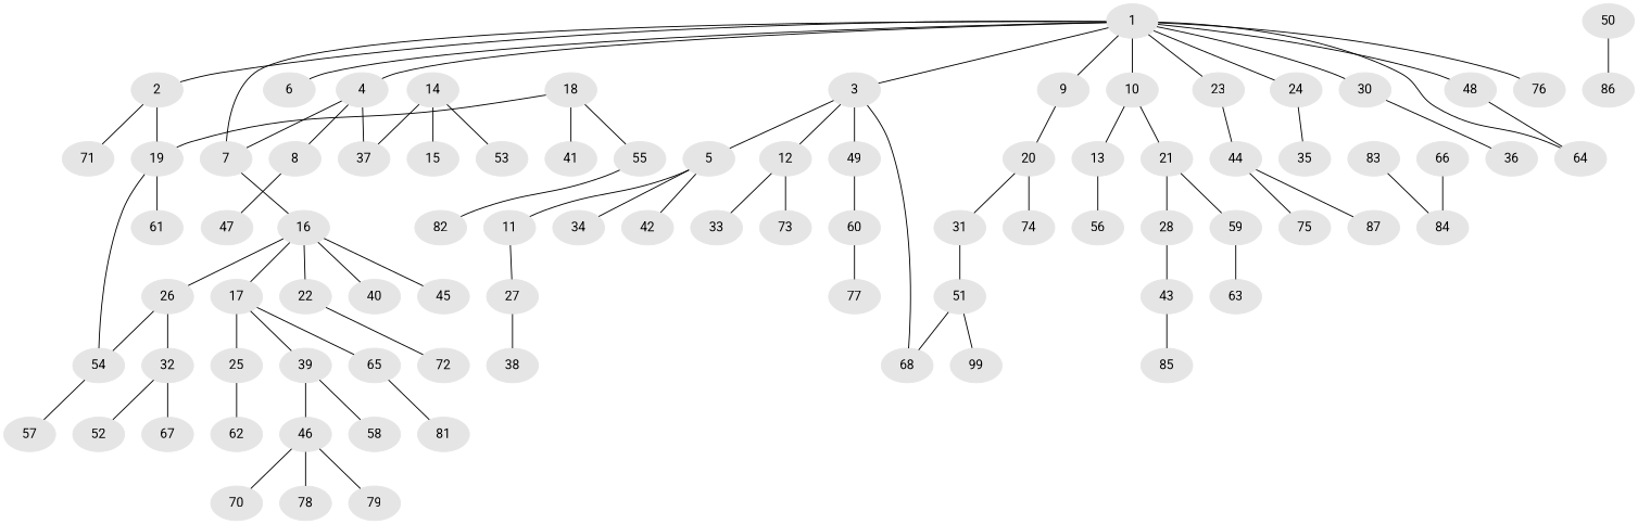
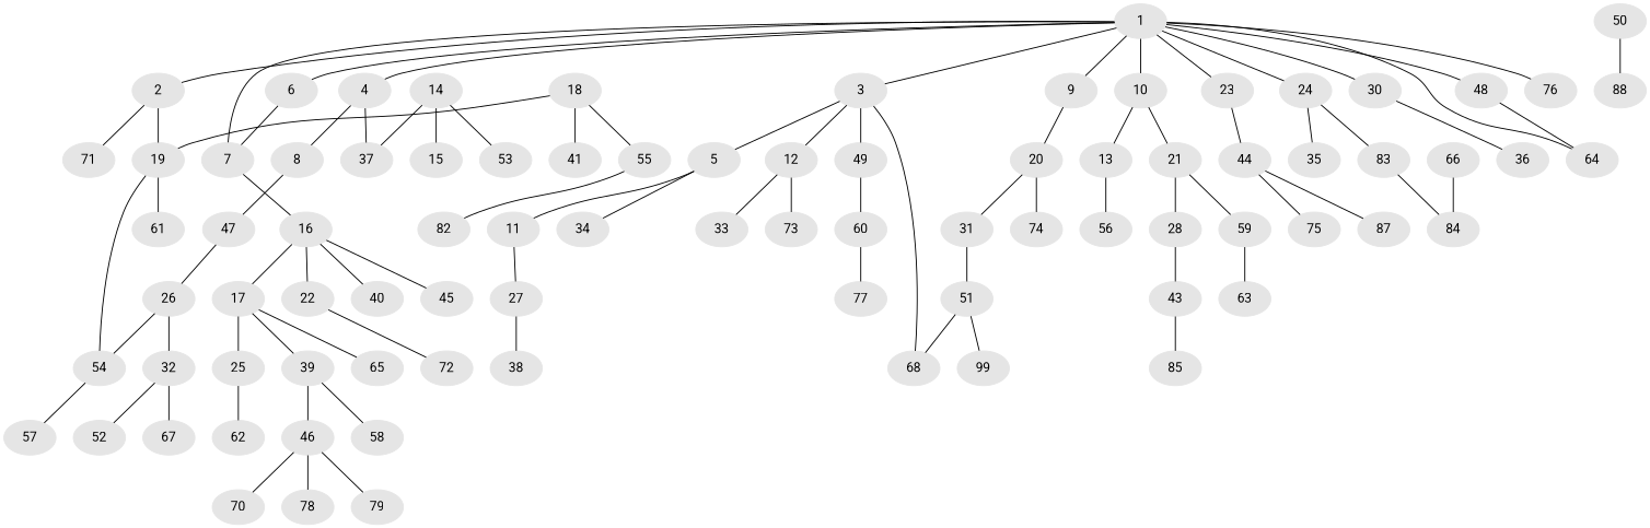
  graph {
    fontname=Roboto
    node [color=gray90 fontname=Roboto style=filled]
    edge [fontname=Roboto]
    1
    2
    3
    4
    6
    7
    9
    10
    23
    24
    30
    48
    64
    76
    71
    19
    5
    12
    49
    68
    8
    37
    16
    20
    13
    21
    44
    35
    83
    36
    18
    41
    55
    11
    34
-   42
    33
    73
    60
    47
    14
    15
    53
    27
    17
    22
    26
    40
    45
    31
    74
    56
    28
    59
    38
    25
    39
    65
    72
    54
    32
    62
    46
    58
-   81
    61
    82
    57
    51
    43
    63
    75
    87
    84
    52
    67
    85
    50
-   86
+   86 [label=88]
    66
    n81 [label=99]
    70
    78
    79
    77
    1 -- 2
    1 -- 3
    1 -- 4
    1 -- 6
    1 -- 7
    1 -- 9
    1 -- 10
    1 -- 23
    1 -- 24
    1 -- 30
    1 -- 48
    1 -- 64
    1 -- 76
    2 -- 71
    2 -- 19
    3 -- 5
    3 -- 12
    3 -- 49
    3 -- 68
-   4 -- 7
+   6 -- 7
    4 -- 8
    4 -- 37
    7 -- 16
    9 -- 20
    10 -- 13
    10 -- 21
    23 -- 44
    24 -- 35
+   24 -- 83
    30 -- 36
    48 -- 64
    19 -- 54
    19 -- 61
    5 -- 11
    5 -- 34
-   5 -- 42
    12 -- 33
    12 -- 73
    49 -- 60
    8 -- 47
    16 -- 17
    16 -- 22
-   16 -- 26
+   47 -- 26
    16 -- 40
    16 -- 45
    20 -- 31
    20 -- 74
    13 -- 56
    21 -- 28
    21 -- 59
    44 -- 75
    44 -- 87
    83 -- 84
    18 -- 19
    18 -- 41
    18 -- 55
    55 -- 82
    11 -- 27
    60 -- 77
    14 -- 37
    14 -- 15
    14 -- 53
    27 -- 38
    17 -- 25
    17 -- 39
    17 -- 65
    22 -- 72
    26 -- 54
    26 -- 32
    31 -- 51
    28 -- 43
    59 -- 63
    25 -- 62
    39 -- 46
    39 -- 58
-   65 -- 81
    54 -- 57
    32 -- 52
    32 -- 67
    46 -- 70
    46 -- 78
    46 -- 79
    51 -- 68
    51 -- n81
    43 -- 85
    50 -- 86
    66 -- 84
  }
